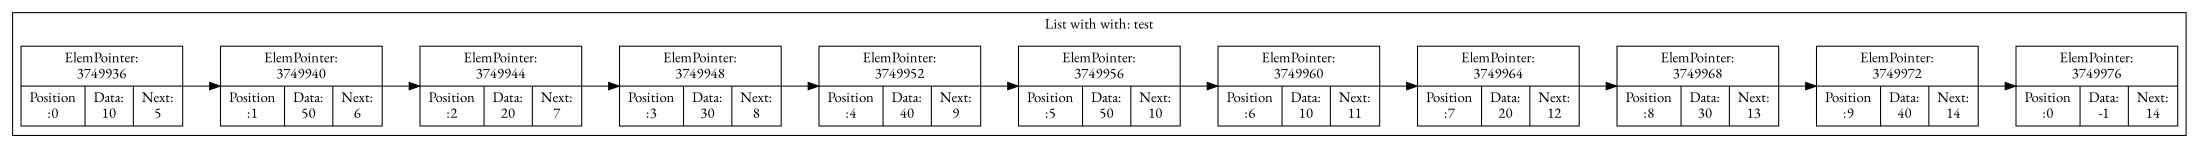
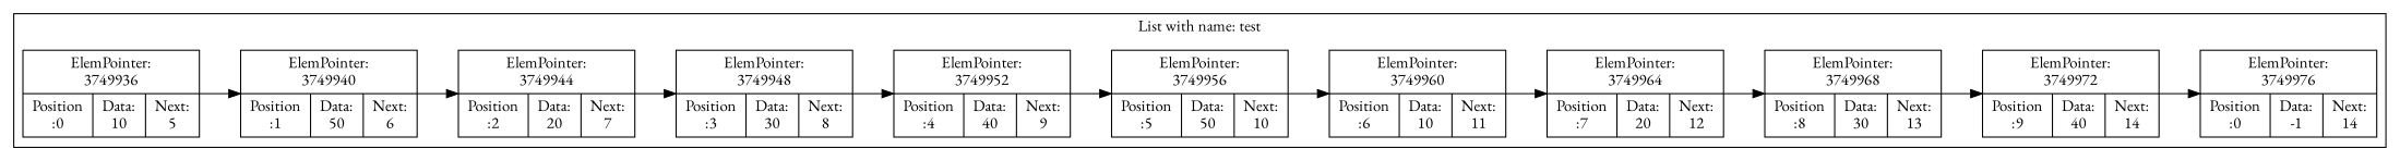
  digraph {
    rankdir=LR
    fontname="EB Garamond"
    node [shape=record fontname="EB Garamond"]
    edge [fontname="EB Garamond"]
    n1 [label="ElemPointer:\n3749936 | {Position\n:0 | Data:\n10 | Next:\n5}"]
    n2 [label="ElemPointer:\n3749940 | {Position\n:1 | Data:\n50 | Next:\n6}"]
    n3 [label="ElemPointer:\n3749944 | {Position\n:2 | Data:\n20 | Next:\n7}"]
    n4 [label="ElemPointer:\n3749948 | {Position\n:3 | Data:\n30 | Next:\n8}"]
    n5 [label="ElemPointer:\n3749952 | {Position\n:4 | Data:\n40 | Next:\n9}"]
    n6 [label="ElemPointer:\n3749956 | {Position\n:5 | Data:\n50 | Next:\n10}"]
    n7 [label="ElemPointer:\n3749960 | {Position\n:6 | Data:\n10 | Next:\n11}"]
    n8 [label="ElemPointer:\n3749964 | {Position\n:7 | Data:\n20 | Next:\n12}"]
    n9 [label="ElemPointer:\n3749968 | {Position\n:8 | Data:\n30 | Next:\n13}"]
    n10 [label="ElemPointer:\n3749972 | {Position\n:9 | Data:\n40 | Next:\n14}"]
    n11 [label="ElemPointer:\n3749976 | {Position\n:0 | Data:\n-1 | Next:\n14}"]
    subgraph cluster_1 {
-     label="List with with: test"
+     label="List with name: test"
      n1
      n2
      n3
      n4
      n5
      n6
      n7
      n8
      n9
      n10
      n11
    }
    n1 -> n2
    n2 -> n3
    n3 -> n4
    n4 -> n5
    n5 -> n6
    n6 -> n7
    n7 -> n8
    n8 -> n9
    n9 -> n10
    n10 -> n11
  }
